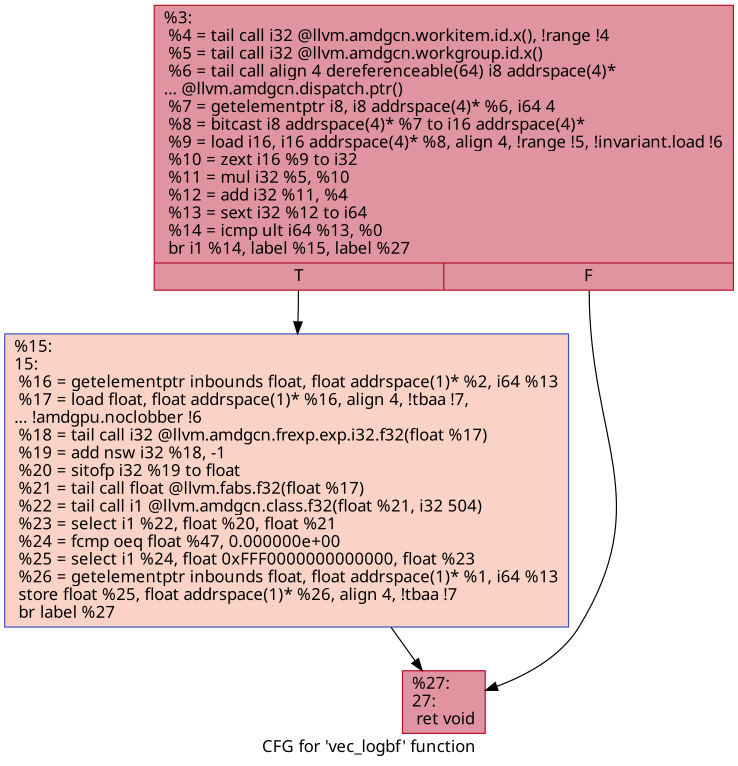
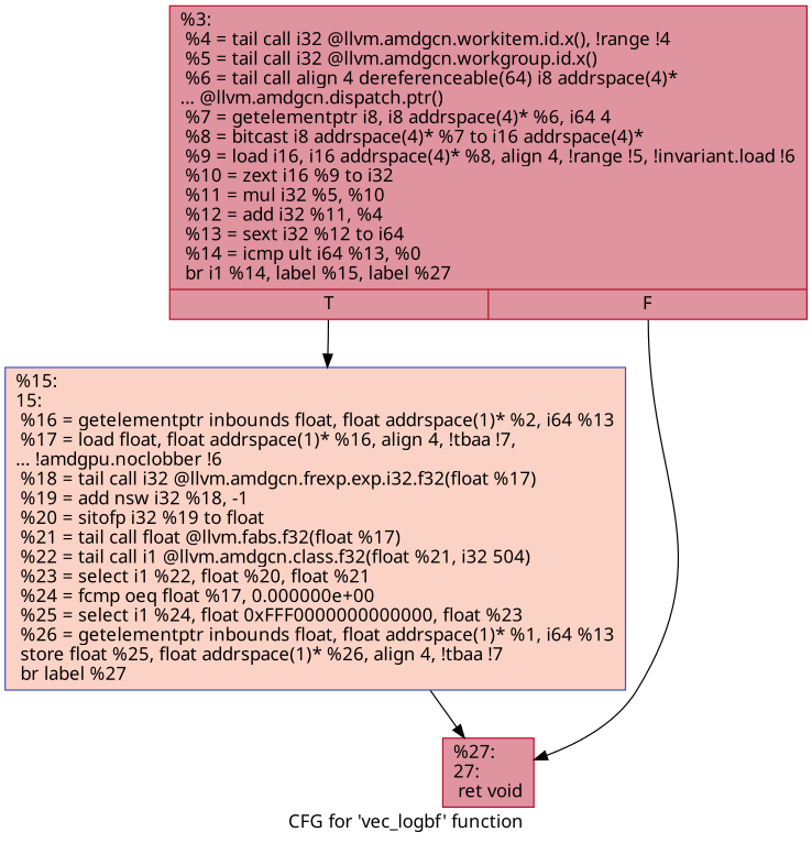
  digraph {
    label="CFG for 'vec_logbf' function"
    fontname="Noto Sans"
    node [color="#b70d28ff" fillcolor="#b70d2870" shape=record style=filled fontname="Noto Sans"]
    edge [fontname="Noto Sans"]
    n1 [label="{%3:\l  %4 = tail call i32 @llvm.amdgcn.workitem.id.x(), !range !4\l  %5 = tail call i32 @llvm.amdgcn.workgroup.id.x()\l  %6 = tail call align 4 dereferenceable(64) i8 addrspace(4)*\l... @llvm.amdgcn.dispatch.ptr()\l  %7 = getelementptr i8, i8 addrspace(4)* %6, i64 4\l  %8 = bitcast i8 addrspace(4)* %7 to i16 addrspace(4)*\l  %9 = load i16, i16 addrspace(4)* %8, align 4, !range !5, !invariant.load !6\l  %10 = zext i16 %9 to i32\l  %11 = mul i32 %5, %10\l  %12 = add i32 %11, %4\l  %13 = sext i32 %12 to i64\l  %14 = icmp ult i64 %13, %0\l  br i1 %14, label %15, label %27\l|{<s0>T|<s1>F}}"]
-   n2 [color="#3d50c3ff" fillcolor="#f59c7d70" label="{%15:\l15:                                               \l  %16 = getelementptr inbounds float, float addrspace(1)* %2, i64 %13\l  %17 = load float, float addrspace(1)* %16, align 4, !tbaa !7,\l... !amdgpu.noclobber !6\l  %18 = tail call i32 @llvm.amdgcn.frexp.exp.i32.f32(float %17)\l  %19 = add nsw i32 %18, -1\l  %20 = sitofp i32 %19 to float\l  %21 = tail call float @llvm.fabs.f32(float %17)\l  %22 = tail call i1 @llvm.amdgcn.class.f32(float %21, i32 504)\l  %23 = select i1 %22, float %20, float %21\l  %24 = fcmp oeq float %47, 0.000000e+00\l  %25 = select i1 %24, float 0xFFF0000000000000, float %23\l  %26 = getelementptr inbounds float, float addrspace(1)* %1, i64 %13\l  store float %25, float addrspace(1)* %26, align 4, !tbaa !7\l  br label %27\l}"]
+   n2 [color="#3d50c3ff" fillcolor="#f59c7d70" label="{%15:\l15:                                               \l  %16 = getelementptr inbounds float, float addrspace(1)* %2, i64 %13\l  %17 = load float, float addrspace(1)* %16, align 4, !tbaa !7,\l... !amdgpu.noclobber !6\l  %18 = tail call i32 @llvm.amdgcn.frexp.exp.i32.f32(float %17)\l  %19 = add nsw i32 %18, -1\l  %20 = sitofp i32 %19 to float\l  %21 = tail call float @llvm.fabs.f32(float %17)\l  %22 = tail call i1 @llvm.amdgcn.class.f32(float %21, i32 504)\l  %23 = select i1 %22, float %20, float %21\l  %24 = fcmp oeq float %17, 0.000000e+00\l  %25 = select i1 %24, float 0xFFF0000000000000, float %23\l  %26 = getelementptr inbounds float, float addrspace(1)* %1, i64 %13\l  store float %25, float addrspace(1)* %26, align 4, !tbaa !7\l  br label %27\l}"]
    n3 [label="{%27:\l27:                                               \l  ret void\l}"]
    n1 -> n2 [tailport=s0]
    n1 -> n3 [tailport=s1]
    n2 -> n3
  }
